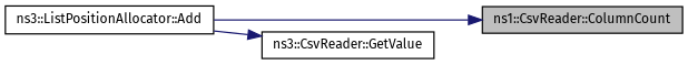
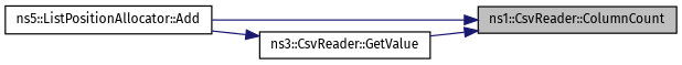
  digraph {
    fontname="Fira Sans"
    rankdir=RL
    node [color=black fillcolor=white fontname="Fira Sans" fontsize=10 shape=record style=filled]
    edge [color=midnightblue dir=back fontname="Fira Sans" fontsize=10 labelfontname=Helvetica labelfontsize=10 style=solid]
    n1 [fillcolor=grey75 fontcolor=black height=0.2 label="ns1::CsvReader::ColumnCount" width=0.4]
-   n2 [height=0.2 label="ns3::ListPositionAllocator::Add" width=0.4]
+   n2 [height=0.2 label="ns5::ListPositionAllocator::Add" width=0.4]
    n3 [height=0.2 label="ns3::CsvReader::GetValue" width=0.4]
    n1 -> n2
+   n1 -> n3
    n3 -> n2
  }
